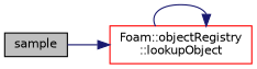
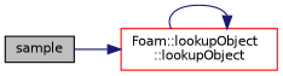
  digraph {
    rankdir=LR
    node [fontname=Helvetica fontsize=10 shape=record]
    edge [color=midnightblue fontname=Helvetica fontsize=10 labelfontname=Helvetica labelfontsize=10 style=solid]
    n1 [color=black fillcolor=grey75 fontcolor=black height=0.2 label=sample style=filled width=0.4]
-   n2 [color=red height=0.2 label="Foam::objectRegistry\l::lookupObject" width=0.4]
+   n2 [color=red height=0.2 label="Foam::lookupObject\l::lookupObject" width=0.4]
    n1 -> n2
    n2 -> n2
  }
